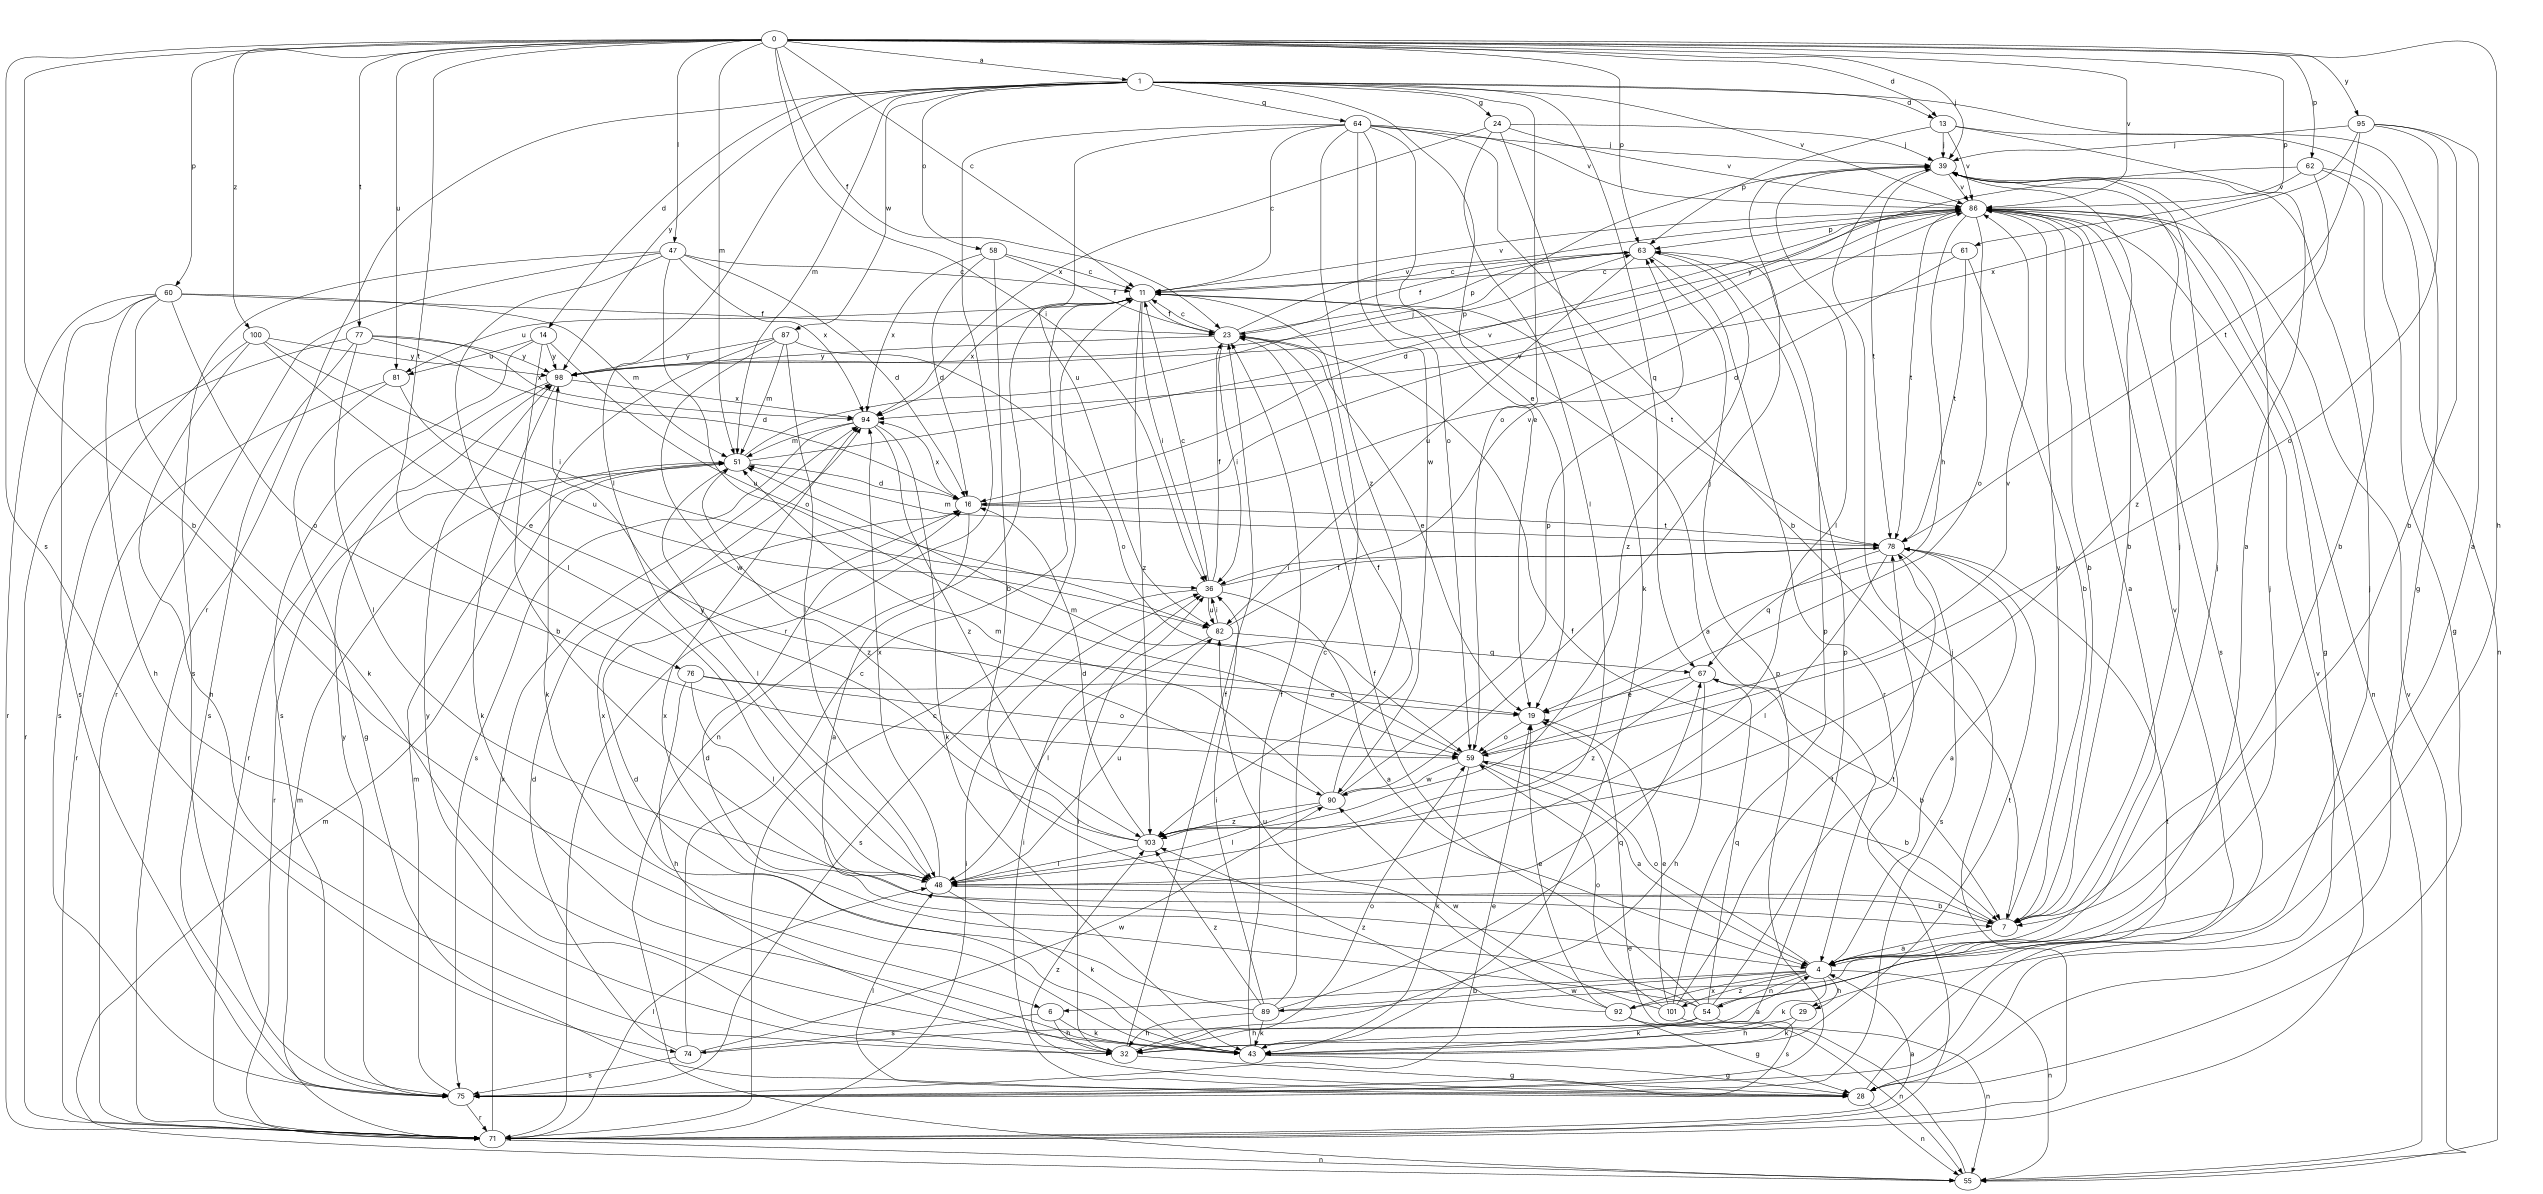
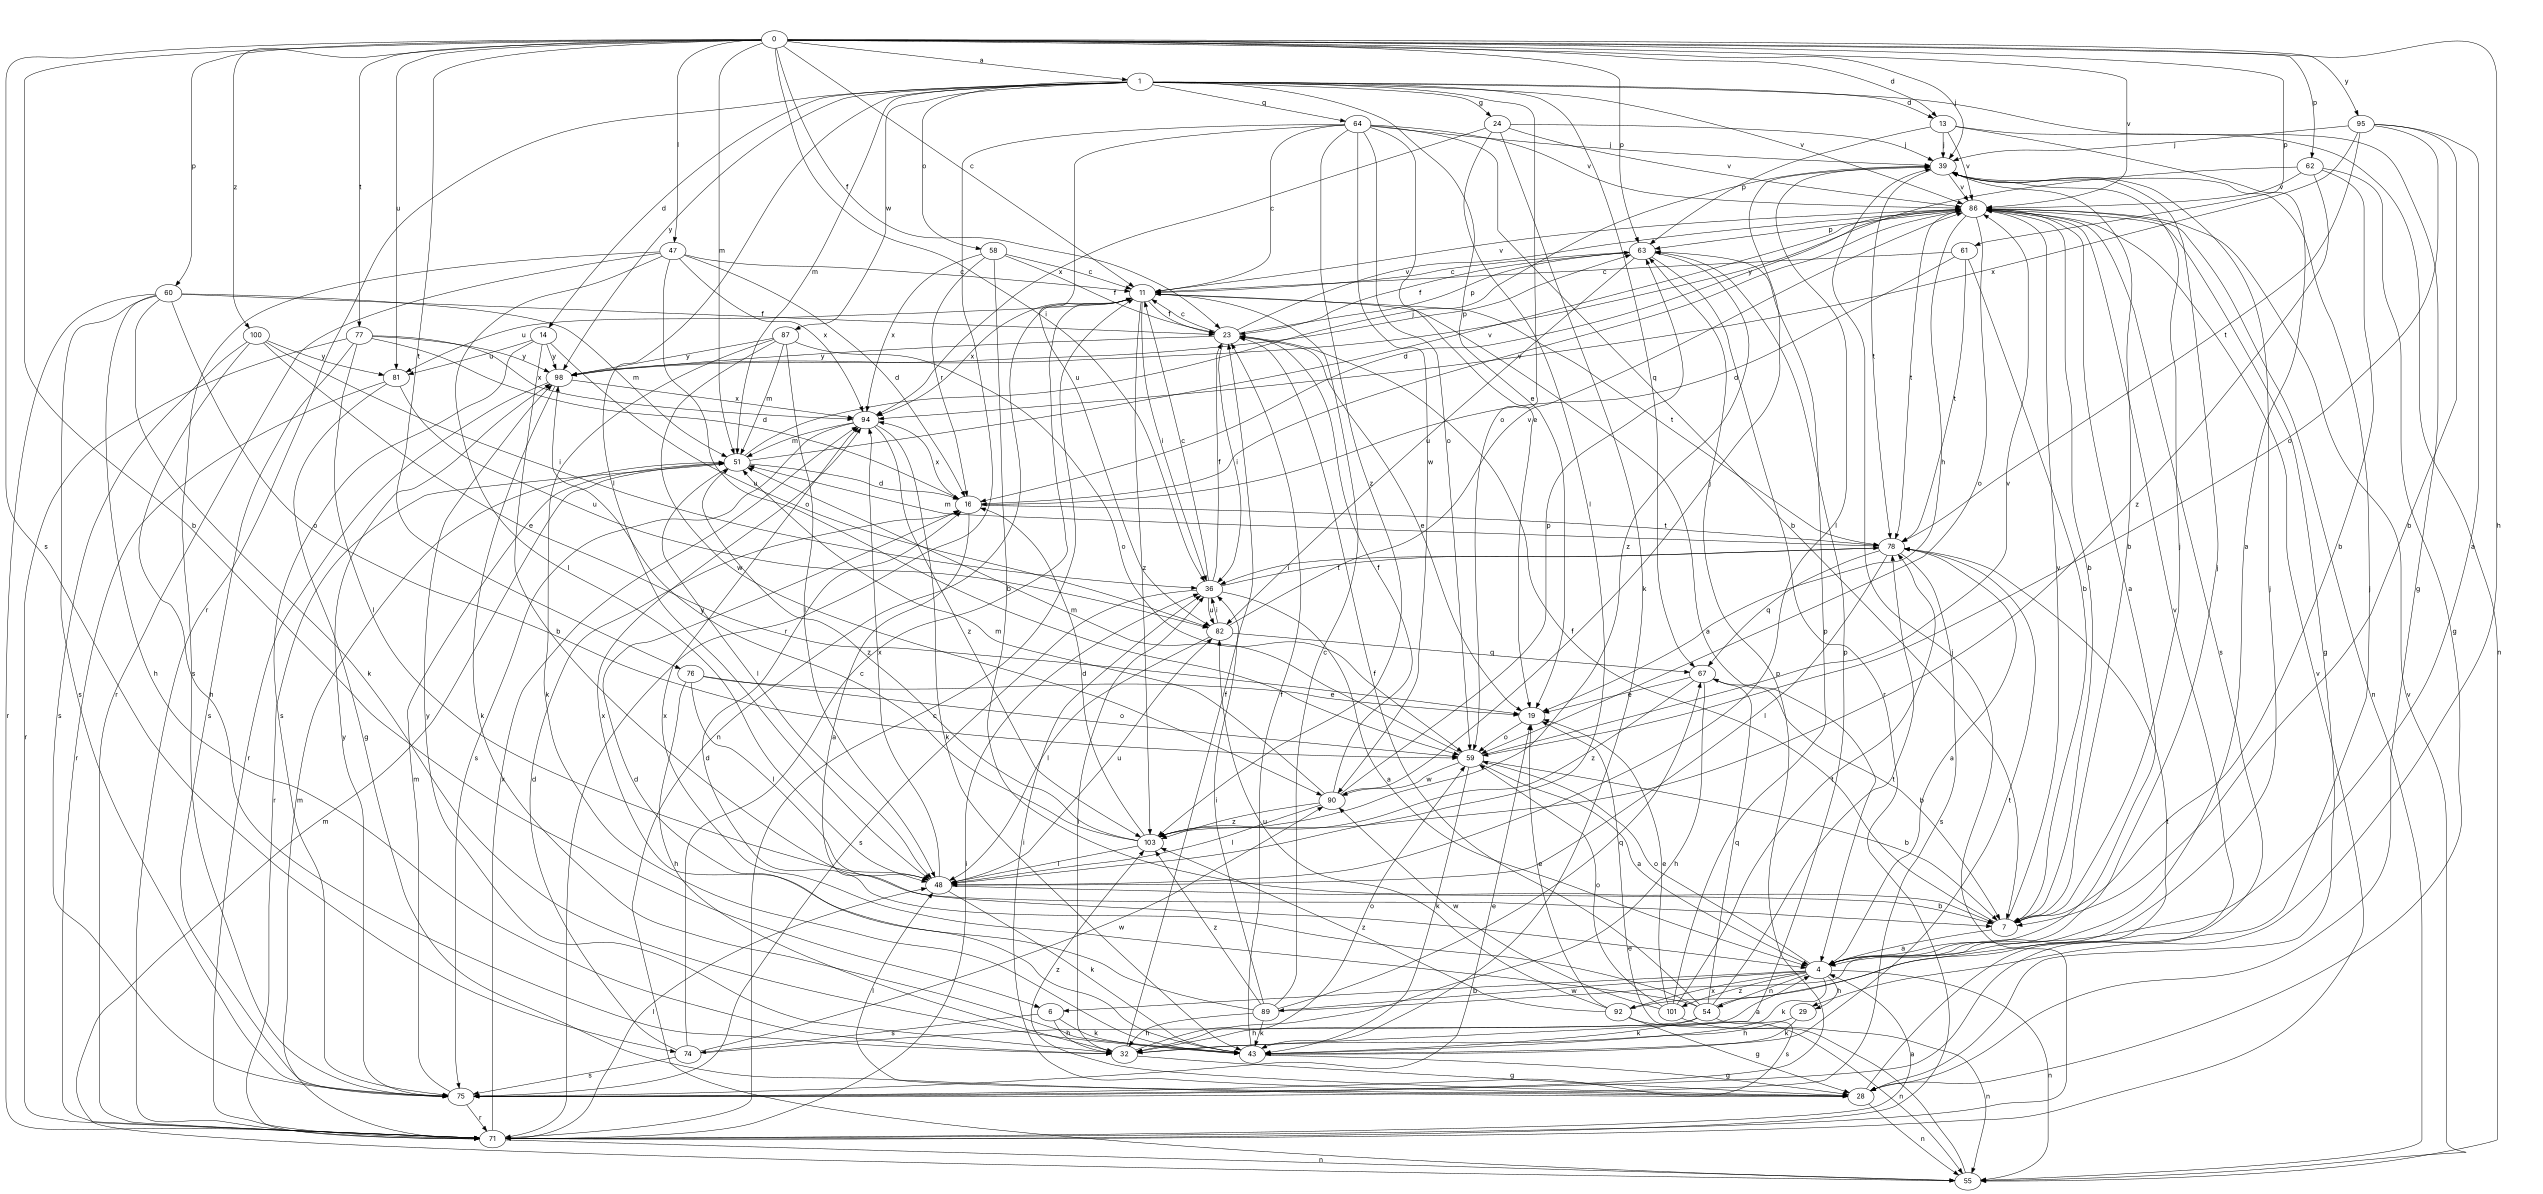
  strict digraph {
    fontname=Inter
    node [fontname=Inter]
    edge [fontname=Inter]
    0
    1
    6
    11
    13
    23
    29
    36
    39
    47
    51
    60
    61
    62
    63
    74
    76
    77
    81
    86
    95
    100
    14
    19
    24
    28
    48
    58
    59
    64
    67
    71
    87
    98
    43
    32
    4
    55
    78
    94
    103
    75
    82
    7
    16
    90
    54
    89
    92
    101
    0 -> 1 [label=a]
    0 -> 6 [label=b]
    0 -> 11 [label=c]
    0 -> 13 [label=d]
    0 -> 23 [label=f]
    0 -> 29 [label=h]
    0 -> 36 [label=i]
    0 -> 39 [label=j]
    0 -> 47 [label=l]
    0 -> 51 [label=m]
    0 -> 60 [label=p]
    0 -> 61 [label=p]
    0 -> 62 [label=p]
    0 -> 63 [label=p]
    0 -> 74 [label=s]
    0 -> 76 [label=t]
    0 -> 77 [label=t]
    0 -> 81 [label=u]
    0 -> 86 [label=v]
    0 -> 95 [label=y]
    0 -> 100 [label=z]
    1 -> 13 [label=d]
    1 -> 51 [label=m]
    1 -> 86 [label=v]
    1 -> 14 [label=d]
    1 -> 19 [label=e]
    1 -> 24 [label=g]
    1 -> 28 [label=g]
    1 -> 48 [label=l]
    1 -> 58 [label=o]
    1 -> 59 [label=o]
    1 -> 64 [label=q]
    1 -> 67 [label=q]
    1 -> 71 [label=r]
    1 -> 87 [label=w]
    1 -> 98 [label=y]
    6 -> 74 [label=s]
    6 -> 43 [label=k]
    6 -> 32 [label=h]
    11 -> 23 [label=f]
    11 -> 36 [label=i]
    11 -> 81 [label=u]
    11 -> 86 [label=v]
    11 -> 4 [label=a]
    11 -> 55 [label=n]
    11 -> 78 [label=t]
    11 -> 94 [label=x]
    11 -> 103 [label=z]
    13 -> 39 [label=j]
    13 -> 63 [label=p]
    13 -> 86 [label=v]
    13 -> 4 [label=a]
    13 -> 55 [label=n]
    23 -> 11 [label=c]
    23 -> 36 [label=i]
    23 -> 63 [label=p]
    23 -> 86 [label=v]
    23 -> 19 [label=e]
    23 -> 98 [label=y]
    29 -> 43 [label=k]
    29 -> 32 [label=h]
    36 -> 11 [label=c]
    36 -> 23 [label=f]
    36 -> 4 [label=a]
    36 -> 78 [label=t]
    36 -> 75 [label=s]
    36 -> 82 [label=u]
    39 -> 86 [label=v]
    39 -> 48 [label=l]
    39 -> 78 [label=t]
    39 -> 7 [label=b]
    47 -> 11 [label=c]
    47 -> 48 [label=l]
    47 -> 59 [label=o]
    47 -> 71 [label=r]
    47 -> 94 [label=x]
    47 -> 75 [label=s]
    47 -> 16 [label=d]
    51 -> 39 [label=j]
    51 -> 86 [label=v]
    51 -> 48 [label=l]
    51 -> 71 [label=r]
    51 -> 16 [label=d]
    60 -> 23 [label=f]
    60 -> 51 [label=m]
    60 -> 59 [label=o]
    60 -> 71 [label=r]
    60 -> 43 [label=k]
    60 -> 32 [label=h]
    60 -> 75 [label=s]
    61 -> 11 [label=c]
    61 -> 78 [label=t]
    61 -> 7 [label=b]
    61 -> 16 [label=d]
    62 -> 86 [label=v]
    62 -> 28 [label=g]
    62 -> 98 [label=y]
    62 -> 103 [label=z]
    62 -> 7 [label=b]
    63 -> 11 [label=c]
    63 -> 23 [label=f]
    63 -> 71 [label=r]
    63 -> 103 [label=z]
    63 -> 82 [label=u]
    74 -> 11 [label=c]
    74 -> 4 [label=a]
    74 -> 75 [label=s]
    74 -> 16 [label=d]
    74 -> 90 [label=w]
    76 -> 19 [label=e]
    76 -> 48 [label=l]
    76 -> 59 [label=o]
    76 -> 32 [label=h]
    77 -> 48 [label=l]
    77 -> 71 [label=r]
    77 -> 98 [label=y]
    77 -> 94 [label=x]
    77 -> 75 [label=s]
    77 -> 16 [label=d]
    81 -> 28 [label=g]
    81 -> 71 [label=r]
    81 -> 82 [label=u]
    86 -> 63 [label=p]
    86 -> 19 [label=h]
    86 -> 28 [label=g]
    86 -> 59 [label=o]
    86 -> 4 [label=a]
    86 -> 55 [label=n]
    86 -> 78 [label=t]
    86 -> 75 [label=s]
    86 -> 7 [label=b]
    86 -> 16 [label=d]
    95 -> 39 [label=j]
    95 -> 59 [label=o]
    95 -> 4 [label=a]
    95 -> 78 [label=t]
    95 -> 94 [label=x]
    95 -> 7 [label=b]
    100 -> 36 [label=i]
    100 -> 19 [label=e]
-   100 -> 98 [label=y]
+   100 -> 81 [label=y]
    100 -> 32 [label=h]
    100 -> 75 [label=s]
    14 -> 81 [label=u]
    14 -> 98 [label=y]
    14 -> 75 [label=s]
    14 -> 82 [label=u]
    14 -> 7 [label=b]
    19 -> 59 [label=o]
    24 -> 39 [label=j]
    24 -> 86 [label=v]
    24 -> 48 [label=l]
    24 -> 43 [label=k]
    24 -> 94 [label=x]
    28 -> 36 [label=i]
    28 -> 48 [label=l]
    28 -> 55 [label=n]
    28 -> 78 [label=t]
    28 -> 103 [label=z]
    48 -> 43 [label=k]
    48 -> 94 [label=x]
    48 -> 82 [label=u]
    48 -> 7 [label=b]
    58 -> 11 [label=c]
    58 -> 23 [label=f]
    58 -> 94 [label=x]
    58 -> 7 [label=b]
-   58 -> 16 [label=d]
+   58 -> 16 [label=r]
    59 -> 51 [label=m]
    59 -> 86 [label=v]
    59 -> 43 [label=k]
    59 -> 4 [label=a]
    59 -> 7 [label=b]
    59 -> 90 [label=w]
    64 -> 11 [label=c]
    64 -> 39 [label=j]
    64 -> 86 [label=v]
    64 -> 19 [label=e]
    64 -> 59 [label=o]
    64 -> 71 [label=r]
    64 -> 103 [label=z]
    64 -> 82 [label=u]
    64 -> 7 [label=b]
    64 -> 90 [label=w]
    67 -> 19 [label=e]
    67 -> 32 [label=h]
    67 -> 103 [label=z]
    67 -> 7 [label=b]
    71 -> 11 [label=c]
    71 -> 36 [label=i]
    71 -> 39 [label=j]
    71 -> 51 [label=m]
    71 -> 86 [label=v]
    71 -> 48 [label=l]
    71 -> 4 [label=a]
    71 -> 55 [label=n]
    71 -> 94 [label=x]
    87 -> 51 [label=m]
    87 -> 48 [label=l]
    87 -> 59 [label=o]
    87 -> 98 [label=y]
    87 -> 43 [label=k]
    87 -> 90 [label=w]
    98 -> 63 [label=p]
    98 -> 71 [label=r]
    98 -> 43 [label=k]
    98 -> 94 [label=x]
    43 -> 23 [label=f]
    43 -> 28 [label=g]
    43 -> 78 [label=t]
    43 -> 16 [label=d]
    32 -> 23 [label=f]
    32 -> 36 [label=i]
    32 -> 63 [label=p]
    32 -> 28 [label=g]
    32 -> 59 [label=o]
    32 -> 98 [label=y]
    4 -> 6 [label=b]
    4 -> 29 [label=h]
    4 -> 39 [label=j]
    4 -> 59 [label=o]
    4 -> 43 [label=k]
    4 -> 55 [label=n]
    4 -> 54 [label=n]
    4 -> 89 [label=w]
    4 -> 92 [label=x]
    4 -> 101 [label=z]
    55 -> 51 [label=m]
    55 -> 86 [label=v]
    55 -> 19 [label=e]
    78 -> 36 [label=i]
    78 -> 51 [label=m]
    78 -> 48 [label=l]
    78 -> 67 [label=q]
    78 -> 4 [label=a]
    78 -> 75 [label=s]
    94 -> 51 [label=m]
    94 -> 43 [label=k]
    94 -> 103 [label=z]
    94 -> 75 [label=s]
    103 -> 51 [label=z]
    103 -> 48 [label=l]
    103 -> 98 [label=y]
    103 -> 16 [label=d]
    75 -> 51 [label=m]
    75 -> 63 [label=p]
    75 -> 19 [label=e]
    75 -> 71 [label=r]
    75 -> 98 [label=y]
    82 -> 36 [label=i]
    82 -> 86 [label=v]
    82 -> 48 [label=l]
    82 -> 67 [label=q]
    7 -> 23 [label=f]
    7 -> 39 [label=j]
    7 -> 86 [label=v]
    7 -> 4 [label=a]
    16 -> 86 [label=v]
    16 -> 4 [label=a]
    16 -> 78 [label=t]
    16 -> 94 [label=x]
    90 -> 23 [label=f]
    90 -> 39 [label=j]
    90 -> 51 [label=m]
    90 -> 63 [label=p]
    90 -> 48 [label=l]
    90 -> 103 [label=z]
    54 -> 23 [label=f]
    54 -> 86 [label=v]
    54 -> 67 [label=q]
    54 -> 43 [label=k]
    54 -> 32 [label=h]
    54 -> 78 [label=t]
    54 -> 94 [label=x]
    54 -> 75 [label=s]
    54 -> 16 [label=d]
    89 -> 11 [label=c]
    89 -> 36 [label=i]
    89 -> 39 [label=j]
    89 -> 67 [label=q]
    89 -> 43 [label=k]
    89 -> 32 [label=h]
    89 -> 94 [label=x]
    89 -> 103 [label=z]
    92 -> 39 [label=j]
    92 -> 19 [label=e]
    92 -> 28 [label=g]
    92 -> 55 [label=n]
    92 -> 103 [label=z]
    92 -> 82 [label=u]
    101 -> 63 [label=p]
    101 -> 19 [label=e]
    101 -> 59 [label=o]
    101 -> 55 [label=n]
    101 -> 78 [label=t]
    101 -> 90 [label=w]
  }
